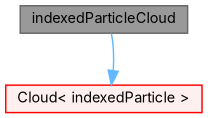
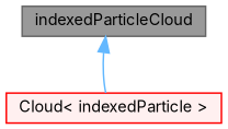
  digraph {
    fontname=Inter
    node [fontname=Inter fontsize=10 shape=box style=filled]
    n1 [color=gray40 fillcolor=grey60 fontcolor=black height=0.2 label=indexedParticleCloud width=0.4]
    n2 [color=red fillcolor="#FFF0F0" height=0.2 label="Cloud\< indexedParticle \>" width=0.4]
-   n2 -> n1 [color=steelblue1 dir=back fontname=Inter fontsize=10 labelfontname=Helvetica labelfontsize=10 style=solid]
+   n1 -> n2 [color=steelblue1 dir=back fontname=Inter fontsize=10 labelfontname=Helvetica labelfontsize=10 style=solid]
  }
